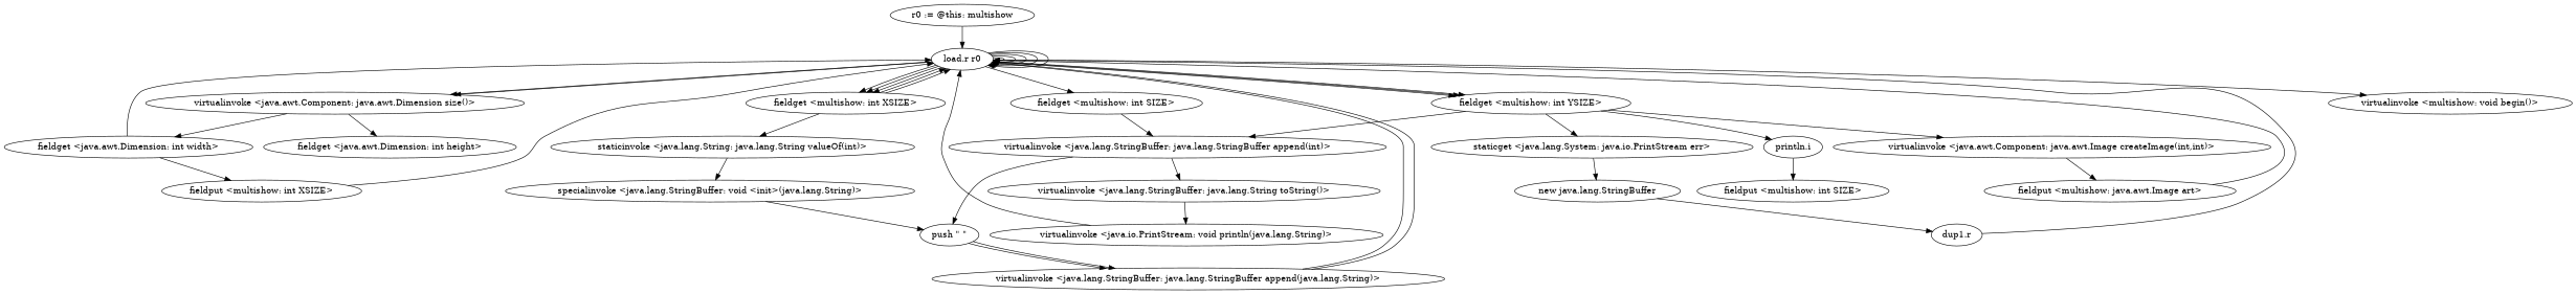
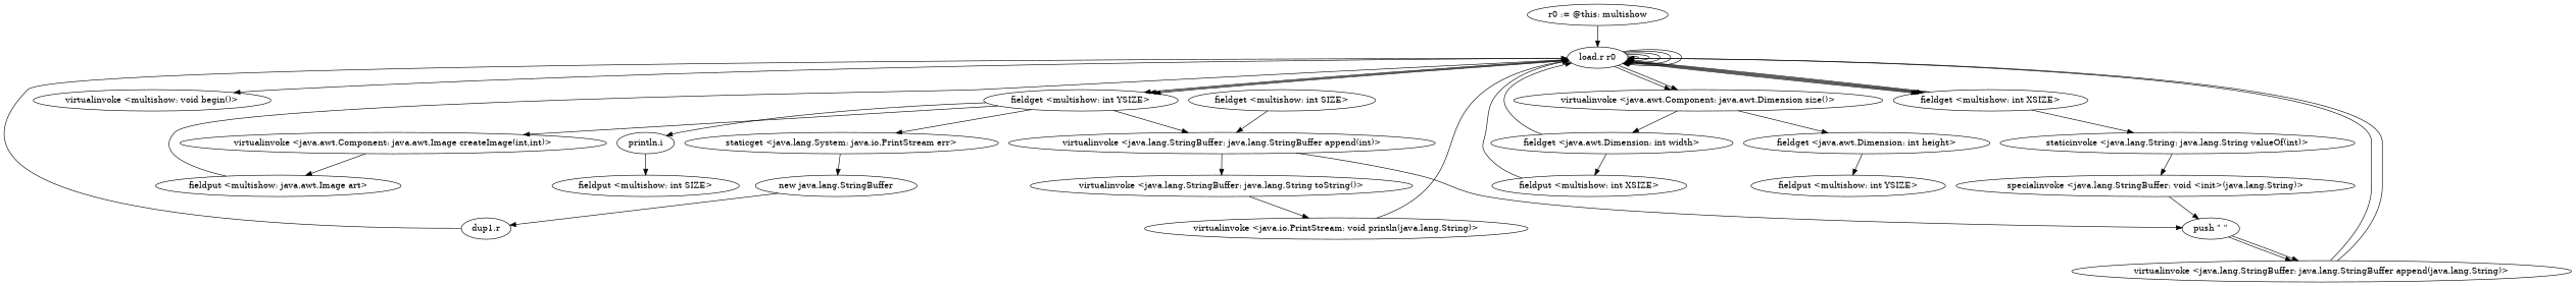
  digraph {
    "r0 := @this: multishow"
    "load.r r0"
    "virtualinvoke <java.awt.Component: java.awt.Dimension size()>"
    "fieldget <multishow: int XSIZE>"
    "fieldget <multishow: int YSIZE>"
    "fieldget <multishow: int SIZE>"
    "virtualinvoke <multishow: void begin()>"
    "fieldget <java.awt.Dimension: int width>"
    "fieldget <java.awt.Dimension: int height>"
    "staticinvoke <java.lang.String: java.lang.String valueOf(int)>"
    n11 [label="println.i"]
    "virtualinvoke <java.lang.StringBuffer: java.lang.StringBuffer append(int)>"
    "virtualinvoke <java.awt.Component: java.awt.Image createImage(int,int)>"
    "staticget <java.lang.System: java.io.PrintStream err>"
    "fieldput <multishow: int XSIZE>"
+   "fieldput <multishow: int YSIZE>"
    "specialinvoke <java.lang.StringBuffer: void <init>(java.lang.String)>"
    "fieldput <multishow: int SIZE>"
    "push \" \""
    "virtualinvoke <java.lang.StringBuffer: java.lang.String toString()>"
    "fieldput <multishow: java.awt.Image art>"
    "new java.lang.StringBuffer"
    "dup1.r"
    "virtualinvoke <java.lang.StringBuffer: java.lang.StringBuffer append(java.lang.String)>"
    "virtualinvoke <java.io.PrintStream: void println(java.lang.String)>"
    "r0 := @this: multishow" -> "load.r r0"
    "load.r r0" -> "load.r r0"
    "load.r r0" -> "load.r r0"
    "load.r r0" -> "load.r r0"
    "load.r r0" -> "load.r r0"
    "load.r r0" -> "load.r r0"
    "load.r r0" -> "virtualinvoke <java.awt.Component: java.awt.Dimension size()>"
    "load.r r0" -> "virtualinvoke <java.awt.Component: java.awt.Dimension size()>"
    "load.r r0" -> "fieldget <multishow: int XSIZE>"
    "load.r r0" -> "fieldget <multishow: int XSIZE>"
    "load.r r0" -> "fieldget <multishow: int XSIZE>"
    "load.r r0" -> "fieldget <multishow: int YSIZE>"
    "load.r r0" -> "fieldget <multishow: int YSIZE>"
    "load.r r0" -> "fieldget <multishow: int YSIZE>"
-   "load.r r0" -> "fieldget <multishow: int SIZE>"
    "load.r r0" -> "virtualinvoke <multishow: void begin()>"
    "virtualinvoke <java.awt.Component: java.awt.Dimension size()>" -> "fieldget <java.awt.Dimension: int width>"
    "virtualinvoke <java.awt.Component: java.awt.Dimension size()>" -> "fieldget <java.awt.Dimension: int height>"
    "fieldget <multishow: int XSIZE>" -> "load.r r0"
    "fieldget <multishow: int XSIZE>" -> "load.r r0"
    "fieldget <multishow: int XSIZE>" -> "staticinvoke <java.lang.String: java.lang.String valueOf(int)>"
    "fieldget <multishow: int YSIZE>" -> n11
    "fieldget <multishow: int YSIZE>" -> "virtualinvoke <java.lang.StringBuffer: java.lang.StringBuffer append(int)>"
    "fieldget <multishow: int YSIZE>" -> "virtualinvoke <java.awt.Component: java.awt.Image createImage(int,int)>"
    "fieldget <multishow: int YSIZE>" -> "staticget <java.lang.System: java.io.PrintStream err>"
    "fieldget <multishow: int SIZE>" -> "virtualinvoke <java.lang.StringBuffer: java.lang.StringBuffer append(int)>"
    "fieldget <java.awt.Dimension: int width>" -> "load.r r0"
    "fieldget <java.awt.Dimension: int width>" -> "fieldput <multishow: int XSIZE>"
+   "fieldget <java.awt.Dimension: int height>" -> "fieldput <multishow: int YSIZE>"
    "staticinvoke <java.lang.String: java.lang.String valueOf(int)>" -> "specialinvoke <java.lang.StringBuffer: void <init>(java.lang.String)>"
    n11 -> "fieldput <multishow: int SIZE>"
    "virtualinvoke <java.lang.StringBuffer: java.lang.StringBuffer append(int)>" -> "push \" \""
    "virtualinvoke <java.lang.StringBuffer: java.lang.StringBuffer append(int)>" -> "virtualinvoke <java.lang.StringBuffer: java.lang.String toString()>"
    "virtualinvoke <java.awt.Component: java.awt.Image createImage(int,int)>" -> "fieldput <multishow: java.awt.Image art>"
    "staticget <java.lang.System: java.io.PrintStream err>" -> "new java.lang.StringBuffer"
    "fieldput <multishow: int XSIZE>" -> "load.r r0"
    "specialinvoke <java.lang.StringBuffer: void <init>(java.lang.String)>" -> "push \" \""
    "push \" \"" -> "virtualinvoke <java.lang.StringBuffer: java.lang.StringBuffer append(java.lang.String)>"
    "push \" \"" -> "virtualinvoke <java.lang.StringBuffer: java.lang.StringBuffer append(java.lang.String)>"
    "virtualinvoke <java.lang.StringBuffer: java.lang.String toString()>" -> "virtualinvoke <java.io.PrintStream: void println(java.lang.String)>"
    "fieldput <multishow: java.awt.Image art>" -> "load.r r0"
    "new java.lang.StringBuffer" -> "dup1.r"
    "dup1.r" -> "load.r r0"
    "virtualinvoke <java.lang.StringBuffer: java.lang.StringBuffer append(java.lang.String)>" -> "load.r r0"
    "virtualinvoke <java.lang.StringBuffer: java.lang.StringBuffer append(java.lang.String)>" -> "load.r r0"
    "virtualinvoke <java.io.PrintStream: void println(java.lang.String)>" -> "load.r r0"
  }
